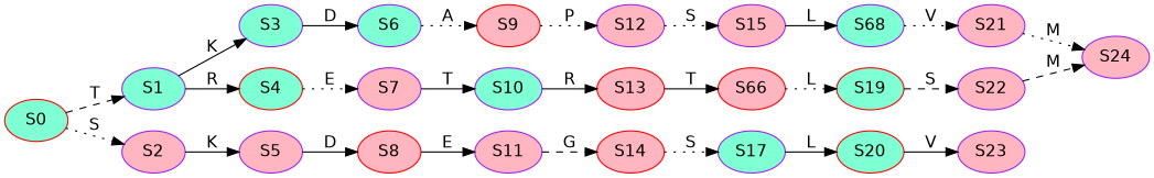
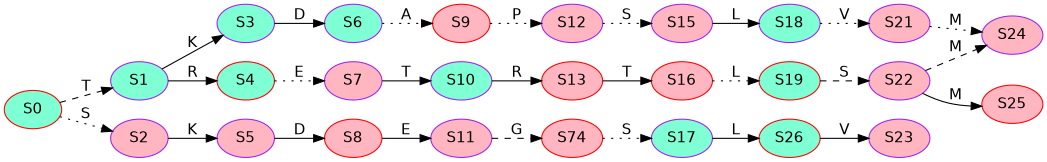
  strict digraph {
    fontname="DejaVu Sans"
    rankdir=LR
    node [color=purple fillcolor=lightpink fontname="DejaVu Sans" style=filled]
    edge [fontname="DejaVu Sans" style=solid]
    S0 [color=red fillcolor=aquamarine]
    S1 [fillcolor=aquamarine]
    S2
    S3 [fillcolor=aquamarine]
    S4 [color=red fillcolor=aquamarine]
    S5
    S6 [fillcolor=aquamarine]
    S7
    S8 [color=red]
    S9 [color=red]
    S10 [fillcolor=aquamarine]
    S11
    S12
    S13 [color=red]
-   S14 [color=red]
+   S14 [color=red label=S74]
    S15
-   S16 [color=red label=S66]
+   S16 [color=red]
    S17 [fillcolor=aquamarine]
-   S18 [fillcolor=aquamarine label=S68]
+   S18 [fillcolor=aquamarine]
    S19 [color=red fillcolor=aquamarine]
-   S20 [color=red fillcolor=aquamarine]
+   S20 [color=red fillcolor=aquamarine label=S26]
    S21
    S22
    S23
    S24
+   S25 [color=red]
    S0 -> S1 [label=T style=dashed]
    S0 -> S2 [label=S style=dotted]
    S1 -> S3 [label=K]
    S1 -> S4 [label=R]
    S2 -> S5 [label=K]
    S3 -> S6 [label=D]
    S4 -> S7 [label=E style=dotted]
    S5 -> S8 [label=D]
    S6 -> S9 [label=A style=dotted]
    S7 -> S10 [label=T]
    S8 -> S11 [label=E]
    S9 -> S12 [label=P style=dotted]
    S10 -> S13 [label=R]
    S11 -> S14 [label=G style=dashed]
    S12 -> S15 [label=S style=dotted]
    S13 -> S16 [label=T]
    S14 -> S17 [label=S style=dotted]
    S15 -> S18 [label=L]
    S16 -> S19 [label=L style=dotted]
    S17 -> S20 [label=L]
    S18 -> S21 [label=V style=dotted]
    S19 -> S22 [label=S style=dashed]
    S20 -> S23 [label=V]
    S21 -> S24 [label=M style=dotted]
    S22 -> S24 [label=M style=dashed]
+   S22 -> S25 [label=M]
  }
